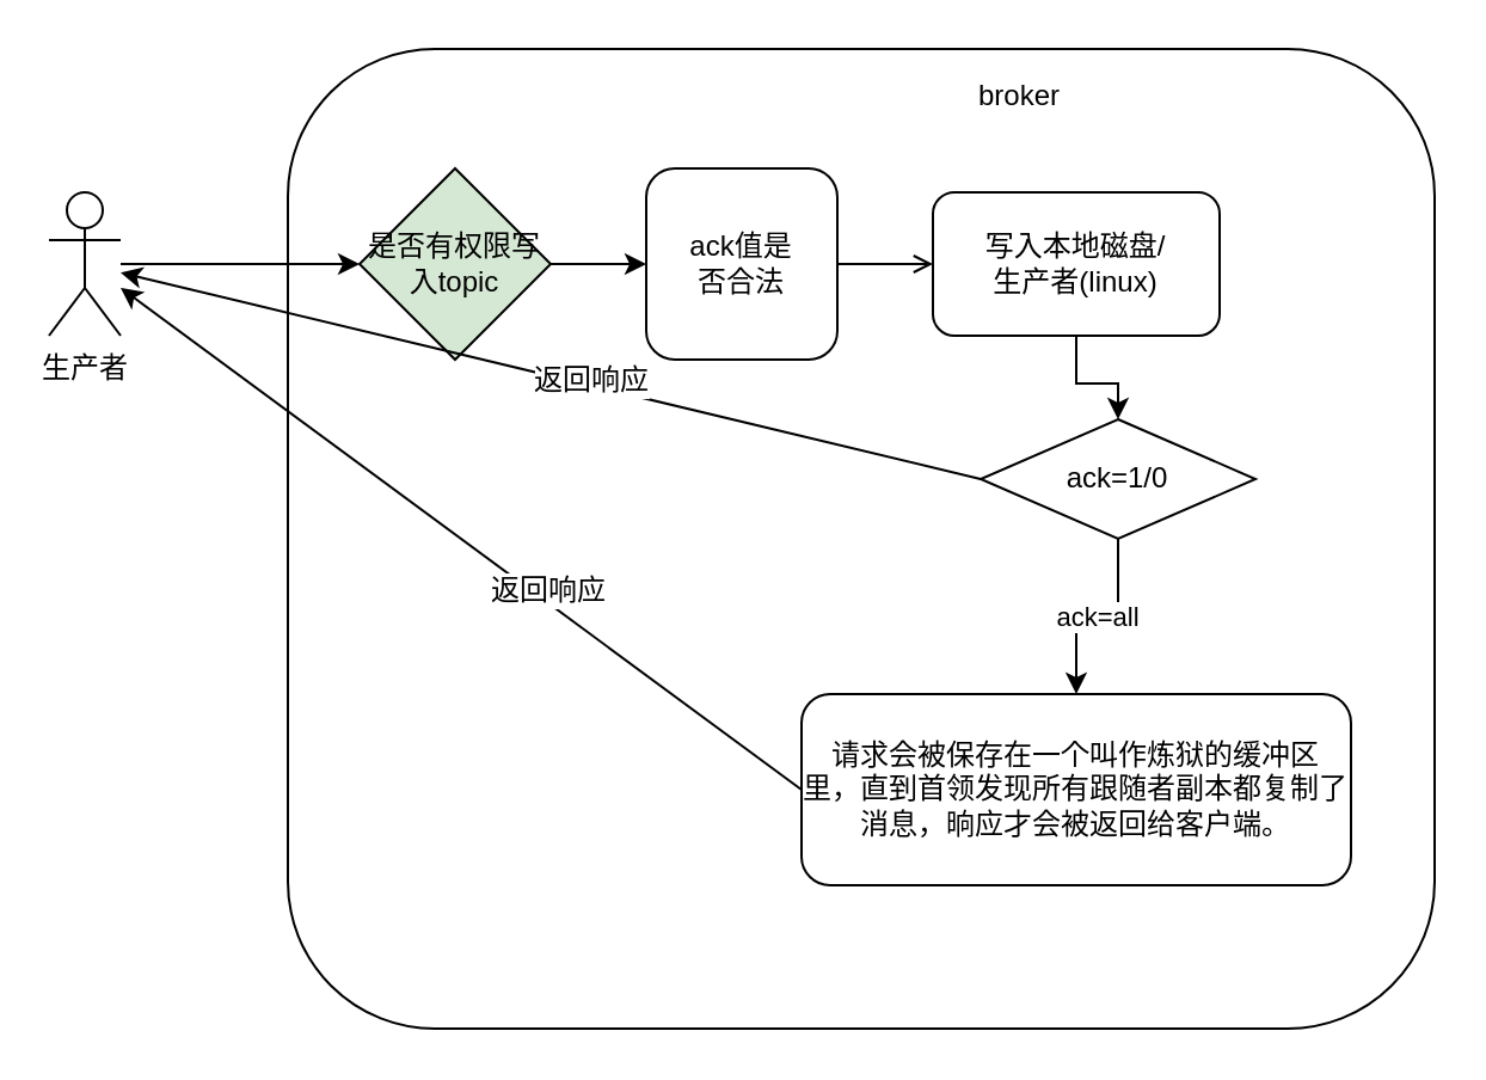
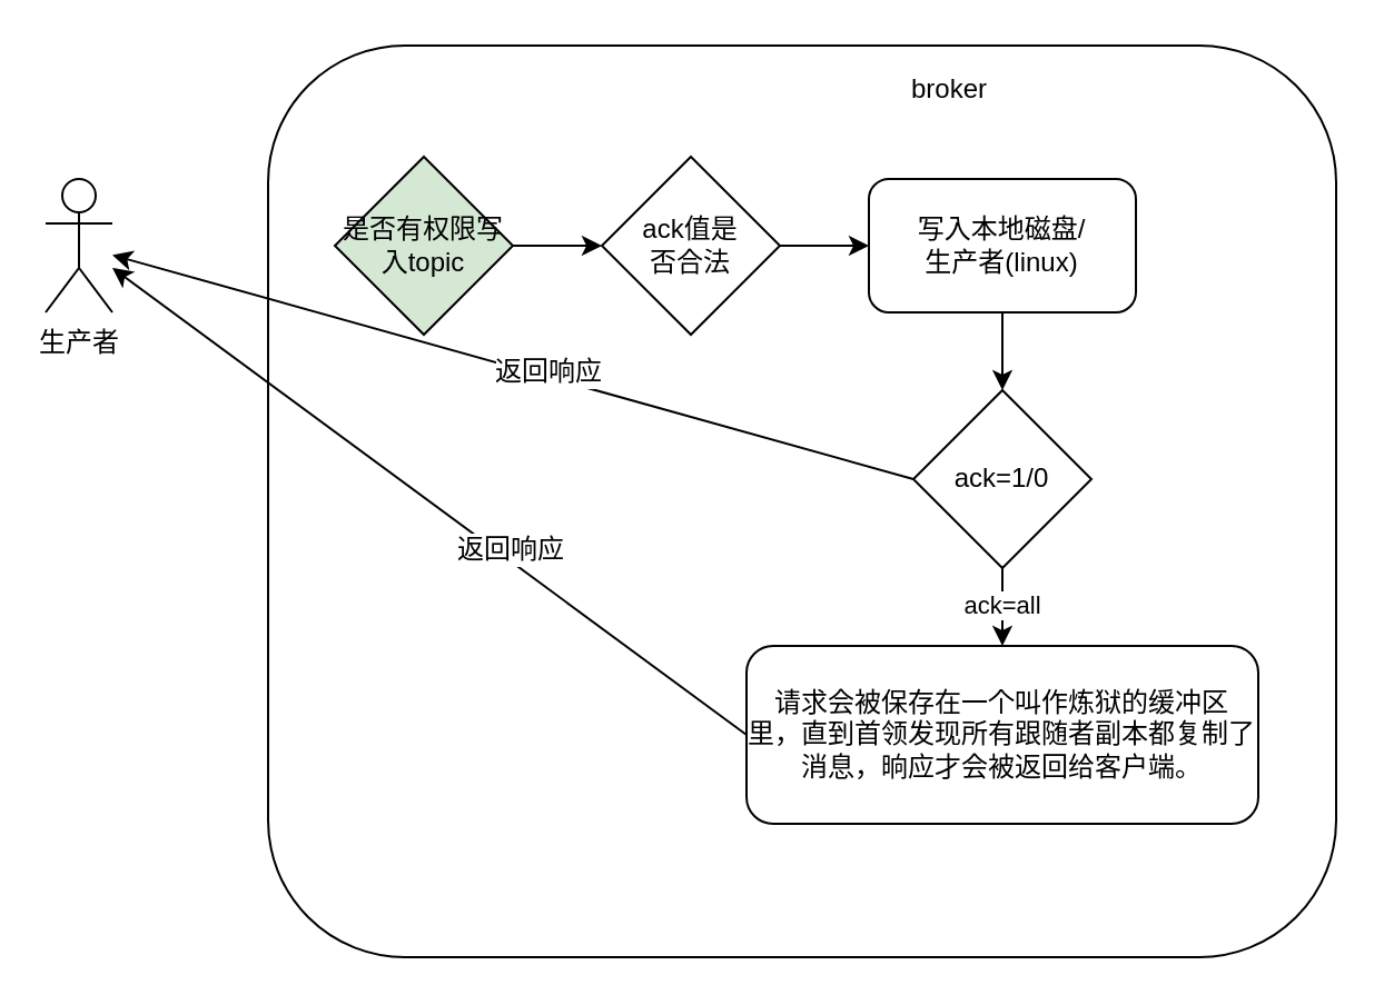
  <mxCell id="0" />
  <mxCell id="1" parent="0" />
  <mxCell id="2" value="" style="rounded=1;whiteSpace=wrap;html=1;" vertex="1" parent="1"><mxGeometry x="120" y="20" width="480" height="410" as="geometry" /></mxCell>
- <mxCell id="3" style="edgeStyle=orthogonalEdgeStyle;rounded=0;orthogonalLoop=1;jettySize=auto;html=1;entryX=0;entryY=0.5;entryDx=0;entryDy=0;" edge="1" parent="1" source="4" target="6"><mxGeometry relative="1" as="geometry" /></mxCell>
  <mxCell id="4" value="生产者" style="shape=umlActor;verticalLabelPosition=bottom;labelBackgroundColor=#ffffff;verticalAlign=top;html=1;outlineConnect=0;" vertex="1" parent="1"><mxGeometry x="20" y="80" width="30" height="60" as="geometry" /></mxCell>
  <mxCell id="5" style="edgeStyle=orthogonalEdgeStyle;rounded=0;orthogonalLoop=1;jettySize=auto;html=1;entryX=0;entryY=0.5;entryDx=0;entryDy=0;" edge="1" parent="1" source="6" target="8"><mxGeometry relative="1" as="geometry" /></mxCell>
  <mxCell id="6" value="&lt;span style=&quot;white-space: normal&quot;&gt;是否有权限写入topic&lt;/span&gt;" style="rhombus;whiteSpace=wrap;html=1;fillColor=#d5e8d4;" vertex="1" parent="1"><mxGeometry x="150" y="70" width="80" height="80" as="geometry" /></mxCell>
- <mxCell id="7" style="edgeStyle=orthogonalEdgeStyle;rounded=0;orthogonalLoop=1;jettySize=auto;html=1;endArrow=open;" edge="1" parent="1" source="8" target="10"><mxGeometry relative="1" as="geometry" /></mxCell>
- <mxCell id="8" value="ack值是&lt;br&gt;否合法" style="whiteSpace=wrap;html=1;rounded=1;" vertex="1" parent="1"><mxGeometry x="270" y="70" width="80" height="80" as="geometry" /></mxCell>
+ <mxCell id="7" style="edgeStyle=orthogonalEdgeStyle;rounded=0;orthogonalLoop=1;jettySize=auto;html=1;" edge="1" parent="1" source="8" target="10"><mxGeometry relative="1" as="geometry" /></mxCell>
+ <mxCell id="8" value="ack值是&lt;br&gt;否合法" style="rhombus;whiteSpace=wrap;html=1;" vertex="1" parent="1"><mxGeometry x="270" y="70" width="80" height="80" as="geometry" /></mxCell>
  <mxCell id="9" style="edgeStyle=orthogonalEdgeStyle;rounded=0;orthogonalLoop=1;jettySize=auto;html=1;entryX=0.5;entryY=0;entryDx=0;entryDy=0;" edge="1" parent="1" source="10" target="12"><mxGeometry relative="1" as="geometry" /></mxCell>
  <mxCell id="10" value="写入本地磁盘/&lt;br&gt;生产者(linux)" style="rounded=1;whiteSpace=wrap;html=1;" vertex="1" parent="1"><mxGeometry x="390" y="80" width="120" height="60" as="geometry" /></mxCell>
  <mxCell id="11" value="ack=all" style="edgeStyle=orthogonalEdgeStyle;rounded=0;orthogonalLoop=1;jettySize=auto;html=1;entryX=0.5;entryY=0;entryDx=0;entryDy=0;" edge="1" parent="1" source="12" target="13"><mxGeometry relative="1" as="geometry" /></mxCell>
- <mxCell id="12" value="ack=1/0" style="rhombus;whiteSpace=wrap;html=1;" vertex="1" parent="1"><mxGeometry x="410" y="175" width="115" height="50" as="geometry" /></mxCell>
+ <mxCell id="12" value="ack=1/0" style="rhombus;whiteSpace=wrap;html=1;" vertex="1" parent="1"><mxGeometry x="410" y="175" width="80" height="80" as="geometry" /></mxCell>
  <mxCell id="13" value="&lt;span style=&quot;font-size: 9pt ; font-family: &amp;#34;hiddenhorzocr&amp;#34;&quot;&gt;请求会被保存在&lt;/span&gt;&lt;span style=&quot;font-size: 9pt ; font-family: &amp;#34;hiddenhorzocr&amp;#34;&quot;&gt;一&lt;/span&gt;&lt;span style=&quot;font-size: 9pt ; font-family: &amp;#34;hiddenhorzocr&amp;#34;&quot;&gt;个叫作炼狱的缓冲&lt;/span&gt;&lt;span style=&quot;font-family: &amp;#34;hiddenhorzocr&amp;#34; ; font-size: 9pt&quot;&gt;区里，直到首领发现所有跟随者副本都复制了消息，晌应才会被返回给客户端。&lt;br&gt;&lt;/span&gt;" style="rounded=1;whiteSpace=wrap;html=1;" vertex="1" parent="1"><mxGeometry x="335" y="290" width="230" height="80" as="geometry" /></mxCell>
  <mxCell id="14" value="broker" style="text;html=1;strokeColor=none;fillColor=none;align=center;verticalAlign=middle;whiteSpace=wrap;rounded=0;" vertex="1" parent="1"><mxGeometry x="388" y="30" width="77" height="20" as="geometry" /></mxCell>
  <mxCell id="15" value="" style="endArrow=classic;html=1;exitX=0;exitY=0.5;exitDx=0;exitDy=0;" edge="1" parent="1" source="12" target="4"><mxGeometry width="50" height="50" relative="1" as="geometry"><mxPoint x="270" y="230" as="sourcePoint" /><mxPoint x="320" y="180" as="targetPoint" /></mxGeometry></mxCell>
  <mxCell id="16" value="返回响应" style="text;html=1;resizable=0;points=[];align=center;verticalAlign=middle;labelBackgroundColor=#ffffff;" vertex="1" connectable="0" parent="15"><mxGeometry x="-0.086" y="-2" relative="1" as="geometry"><mxPoint as="offset" /></mxGeometry></mxCell>
  <mxCell id="17" value="" style="endArrow=classic;html=1;exitX=0;exitY=0.5;exitDx=0;exitDy=0;" edge="1" parent="1" source="13"><mxGeometry width="50" height="50" relative="1" as="geometry"><mxPoint x="240" y="350" as="sourcePoint" /><mxPoint x="50" y="120" as="targetPoint" /></mxGeometry></mxCell>
  <mxCell id="18" value="返回响应" style="text;html=1;resizable=0;points=[];align=center;verticalAlign=middle;labelBackgroundColor=#ffffff;" vertex="1" connectable="0" parent="17"><mxGeometry x="-0.24" y="-4" relative="1" as="geometry"><mxPoint as="offset" /></mxGeometry></mxCell>
